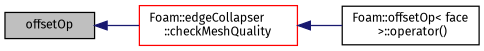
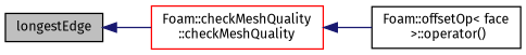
  digraph {
    fontname="Fira Sans"
    rankdir=LR
    node [color=black fontname="Fira Sans" fontsize=10 shape=record]
    edge [color=midnightblue dir=back fontname="Fira Sans" fontsize=10 labelfontname=Helvetica labelfontsize=10 style=solid]
-   n1 [fillcolor=grey75 fontcolor=black height=0.2 label=offsetOp style=filled width=0.4]
-   n2 [color=red height=0.2 label="Foam::edgeCollapser\l::checkMeshQuality" width=0.4]
+   n1 [fillcolor=grey75 fontcolor=black height=0.2 label=longestEdge style=filled width=0.4]
+   n2 [color=red height=0.2 label="Foam::checkMeshQuality\l::checkMeshQuality" width=0.4]
    n3 [height=0.2 label="Foam::offsetOp\< face\l \>::operator()" width=0.4]
    n1 -> n2
    n2 -> n3
  }
